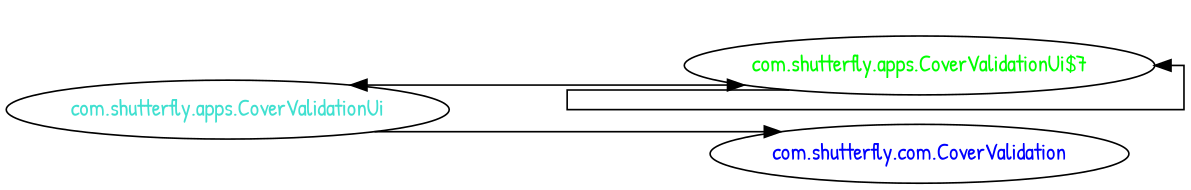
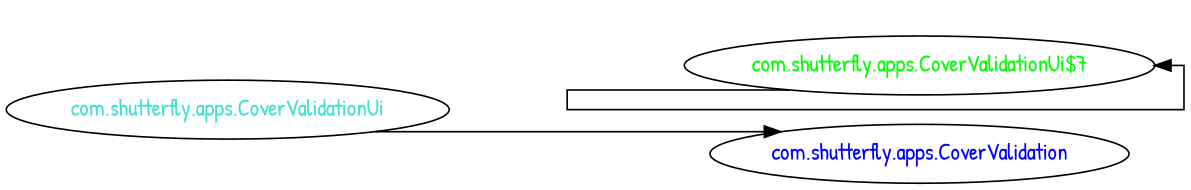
  digraph {
    concentrate=true
    fontname="Patrick Hand"
    rankdir=LR
    ranksep=2.0
    splines=ortho
    node [fontname="Patrick Hand"]
    edge [fontname="Patrick Hand"]
    "com.shutterfly.apps.CoverValidationUi$7" [fontcolor=green]
-   "com.shutterfly.apps.CoverValidation" [fontcolor=blue label="com.shutterfly.com.CoverValidation"]
+   "com.shutterfly.apps.CoverValidation" [fontcolor=blue]
    "com.shutterfly.apps.CoverValidationUi" [fontcolor=turquoise]
    "com.shutterfly.apps.CoverValidationUi$7" -> "com.shutterfly.apps.CoverValidationUi$7"
-   "com.shutterfly.apps.CoverValidationUi" -> "com.shutterfly.apps.CoverValidationUi$7" [dir=both]
    "com.shutterfly.apps.CoverValidationUi" -> "com.shutterfly.apps.CoverValidation"
  }
